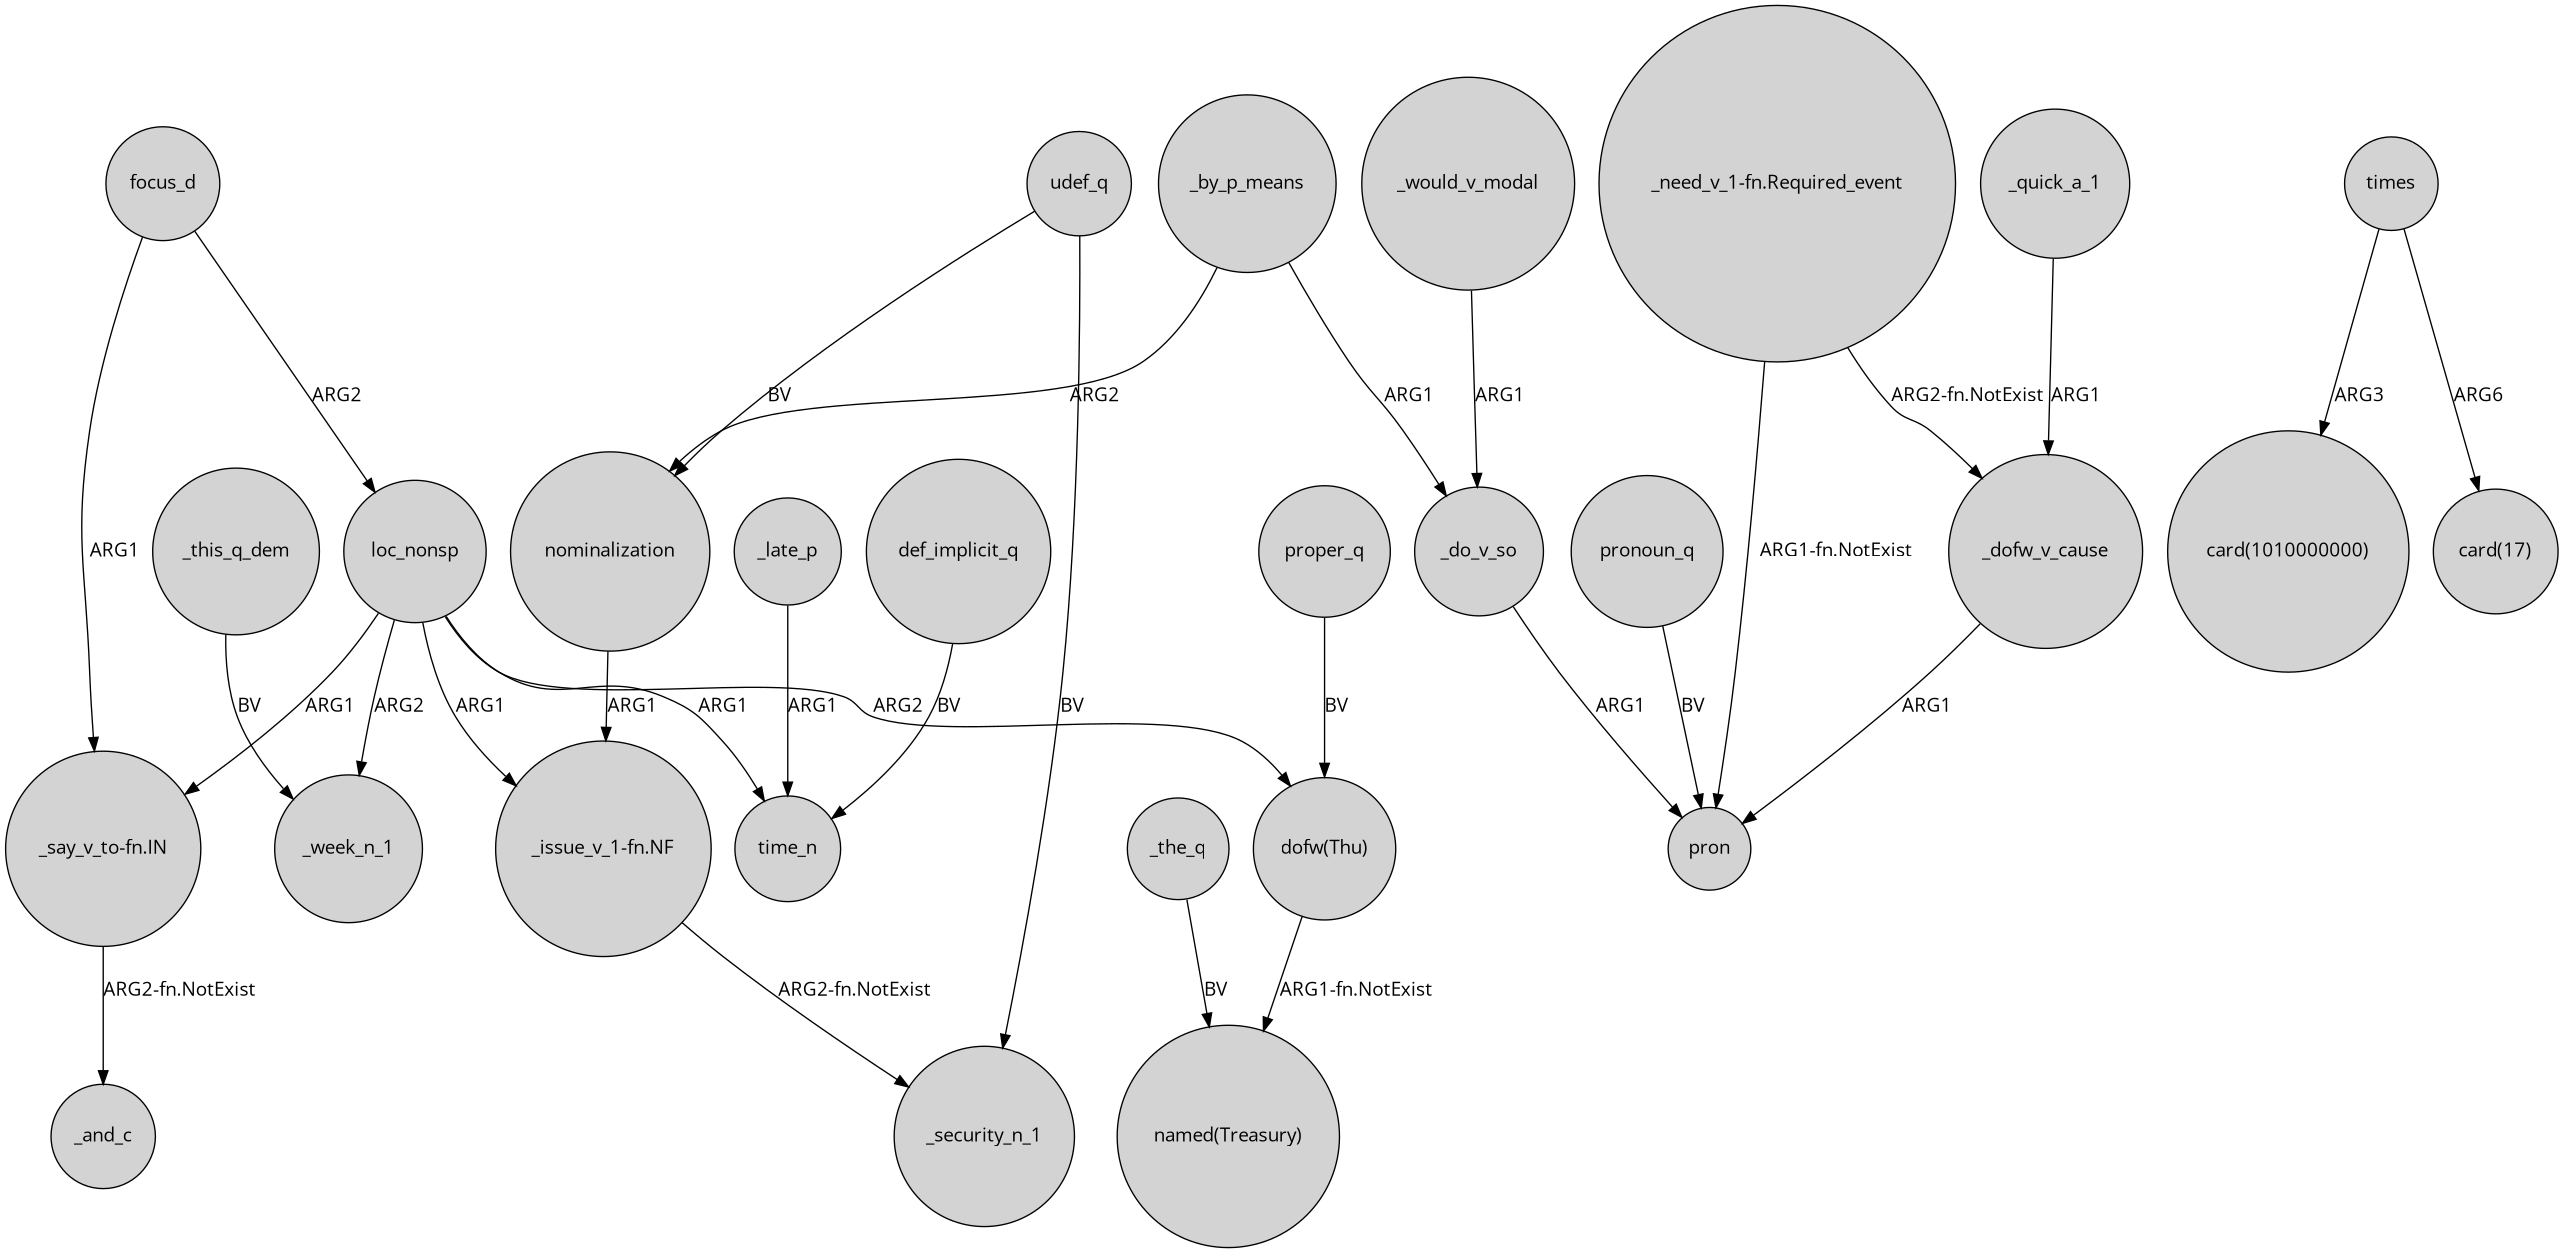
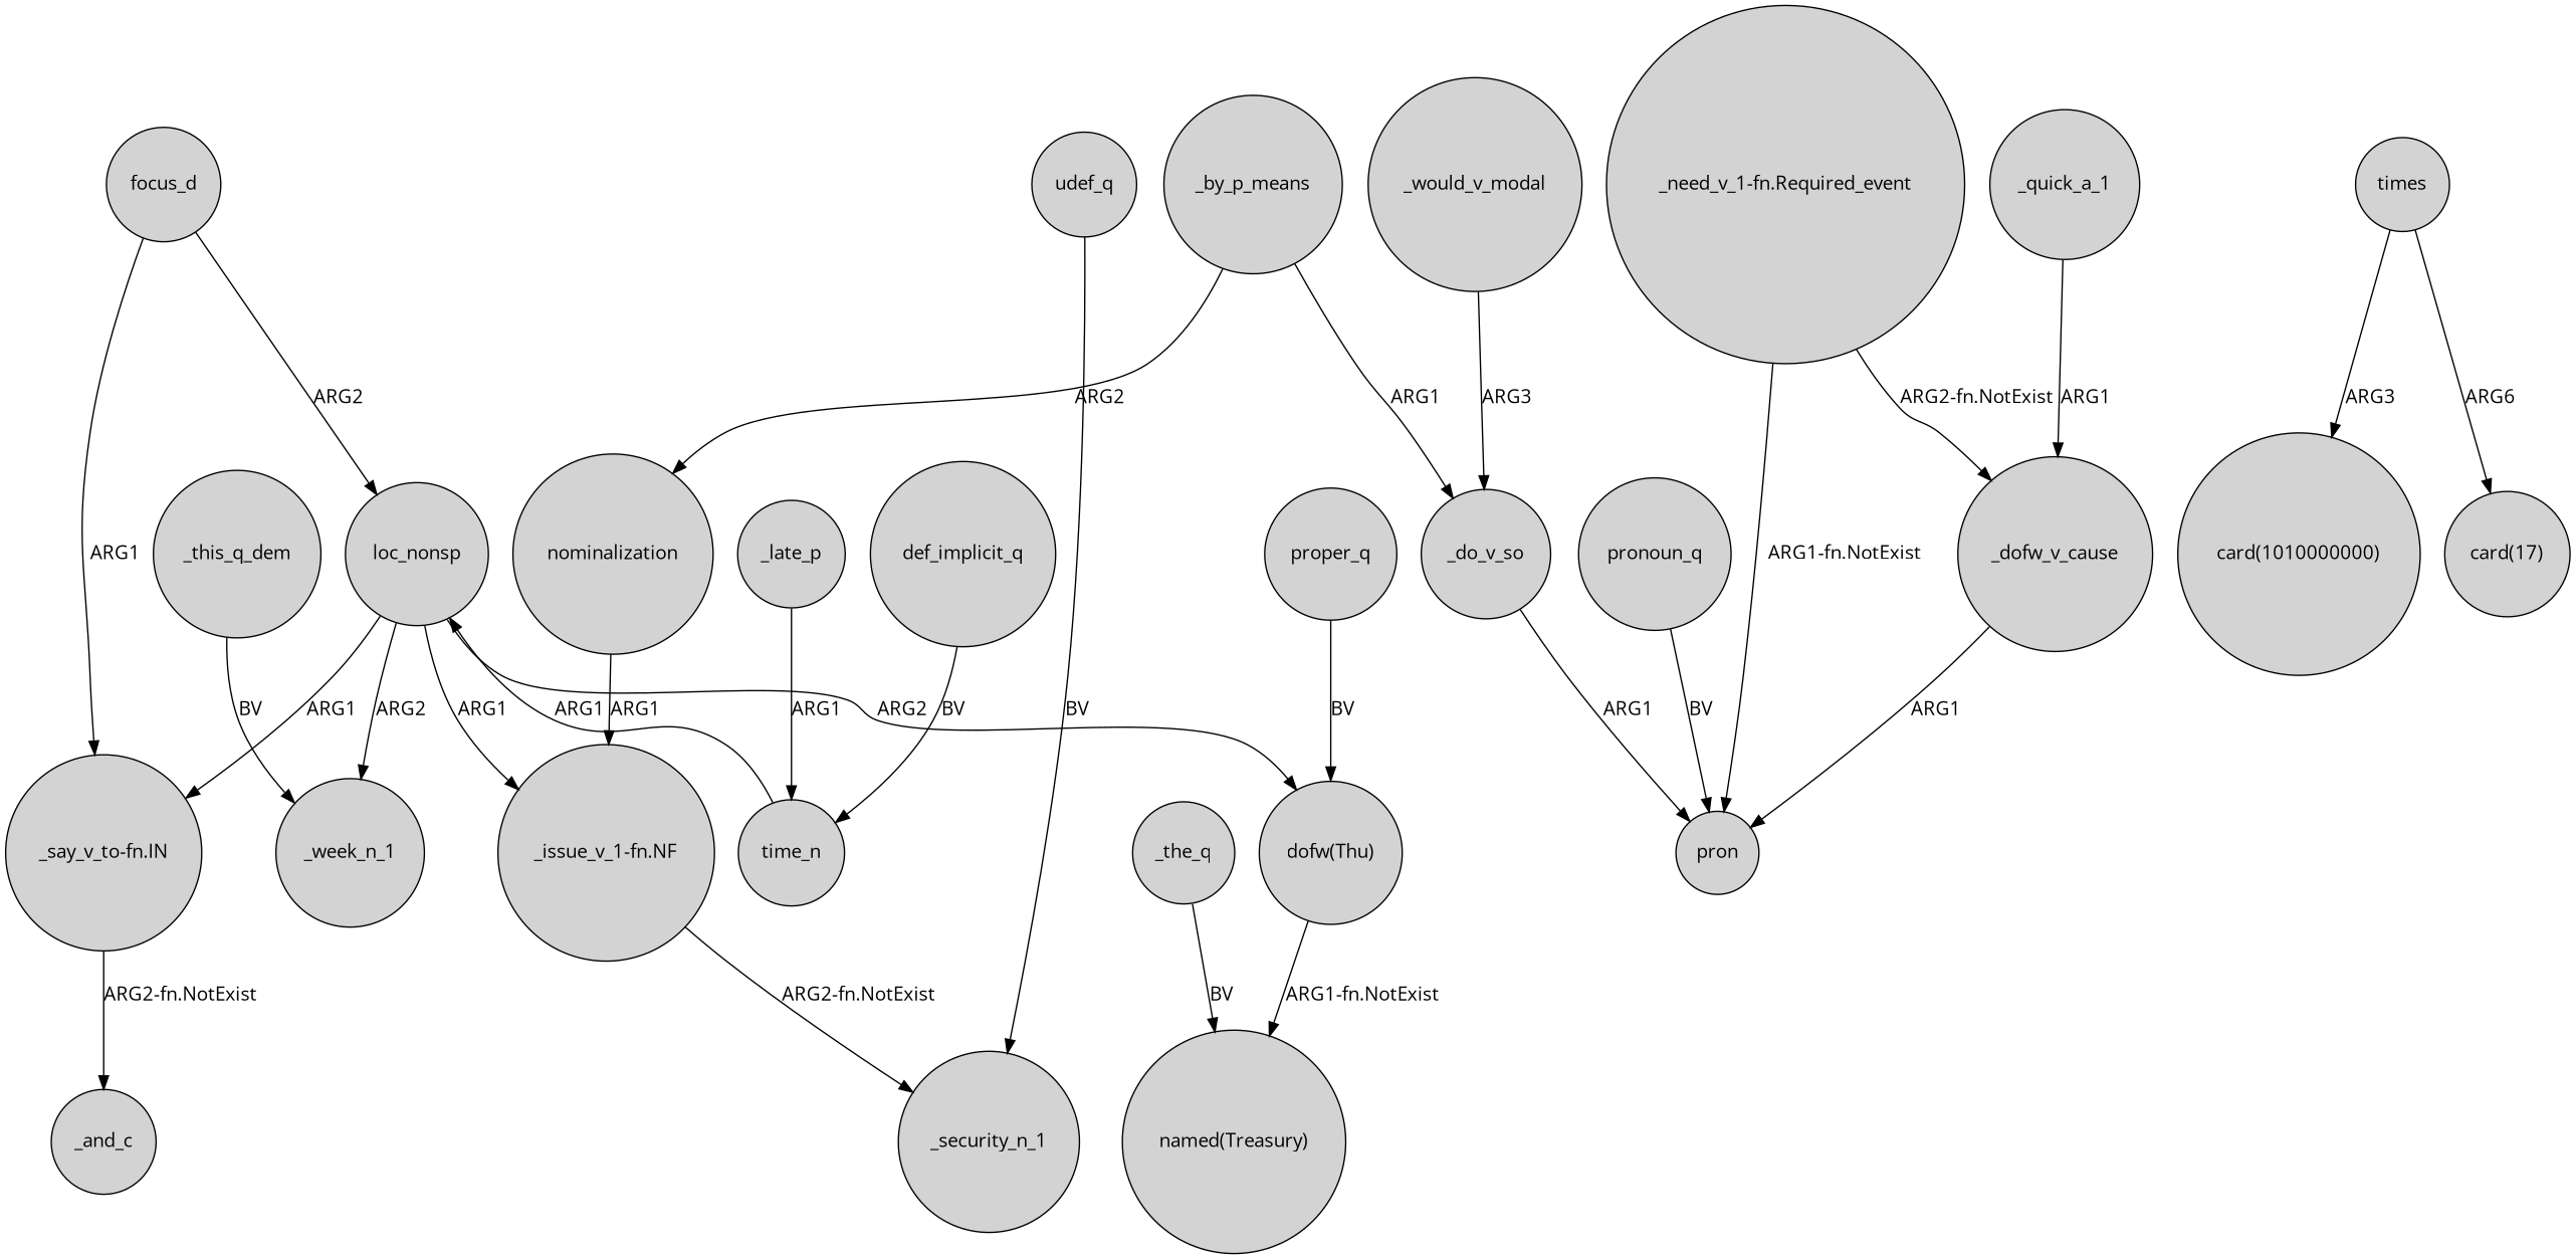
  digraph {
    fontname="Open Sans"
    node [fontname="Open Sans" shape=circle style=filled]
    edge [fontname="Open Sans"]
    loc_nonsp
    "_issue_v_1-fn.NF"
    time_n
    _week_n_1
    "_say_v_to-fn.IN"
    "dofw(Thu)"
    _security_n_1
    _and_c
    "named(Treasury)"
    _late_p
    focus_d
    _would_v_modal
    _do_v_so
    pron
    "_need_v_1-fn.Required_event"
    n16 [label=_dofw_v_cause]
    _by_p_means
    nominalization
    def_implicit_q
    _quick_a_1
    n21 [label="card(1010000000)"]
    times
    "card(17)"
    pronoun_q
    _this_q_dem
    udef_q
    proper_q
    _the_q
    loc_nonsp -> "_issue_v_1-fn.NF" [label=ARG1]
-   loc_nonsp -> time_n [label=ARG1]
+   time_n -> loc_nonsp [label=ARG1]
    loc_nonsp -> _week_n_1 [label=ARG2]
    loc_nonsp -> "_say_v_to-fn.IN" [label=ARG1]
    loc_nonsp -> "dofw(Thu)" [label=ARG2]
    "_issue_v_1-fn.NF" -> _security_n_1 [label="ARG2-fn.NotExist"]
    "_say_v_to-fn.IN" -> _and_c [label="ARG2-fn.NotExist"]
    "dofw(Thu)" -> "named(Treasury)" [label="ARG1-fn.NotExist"]
    _late_p -> time_n [label=ARG1]
    focus_d -> loc_nonsp [label=ARG2]
    focus_d -> "_say_v_to-fn.IN" [label=ARG1]
-   _would_v_modal -> _do_v_so [label=ARG1]
+   _would_v_modal -> _do_v_so [label=ARG3]
    _do_v_so -> pron [label=ARG1]
    "_need_v_1-fn.Required_event" -> pron [label="ARG1-fn.NotExist"]
    "_need_v_1-fn.Required_event" -> n16 [label="ARG2-fn.NotExist"]
    n16 -> pron [label=ARG1]
    _by_p_means -> _do_v_so [label=ARG1]
    _by_p_means -> nominalization [label=ARG2]
    nominalization -> "_issue_v_1-fn.NF" [label=ARG1]
    def_implicit_q -> time_n [label=BV]
    _quick_a_1 -> n16 [label=ARG1]
    times -> n21 [label=ARG3]
    times -> "card(17)" [label=ARG6]
    pronoun_q -> pron [label=BV]
    _this_q_dem -> _week_n_1 [label=BV]
    udef_q -> _security_n_1 [label=BV]
-   udef_q -> nominalization [label=BV]
    proper_q -> "dofw(Thu)" [label=BV]
    _the_q -> "named(Treasury)" [label=BV]
  }
